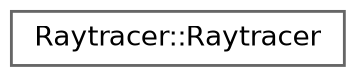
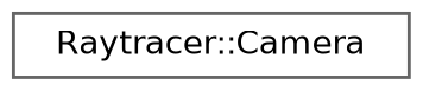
  digraph {
    rankdir=LR
-   n1 [color=grey40 fillcolor=white fontname=Helvetica fontsize=10 height=0.2 label="Raytracer::Raytracer" shape=box style=filled width=0.4]
+   n1 [color=grey40 fillcolor=white fontname=Helvetica fontsize=10 height=0.2 label="Raytracer::Camera" shape=box style=filled width=0.4]
  }
